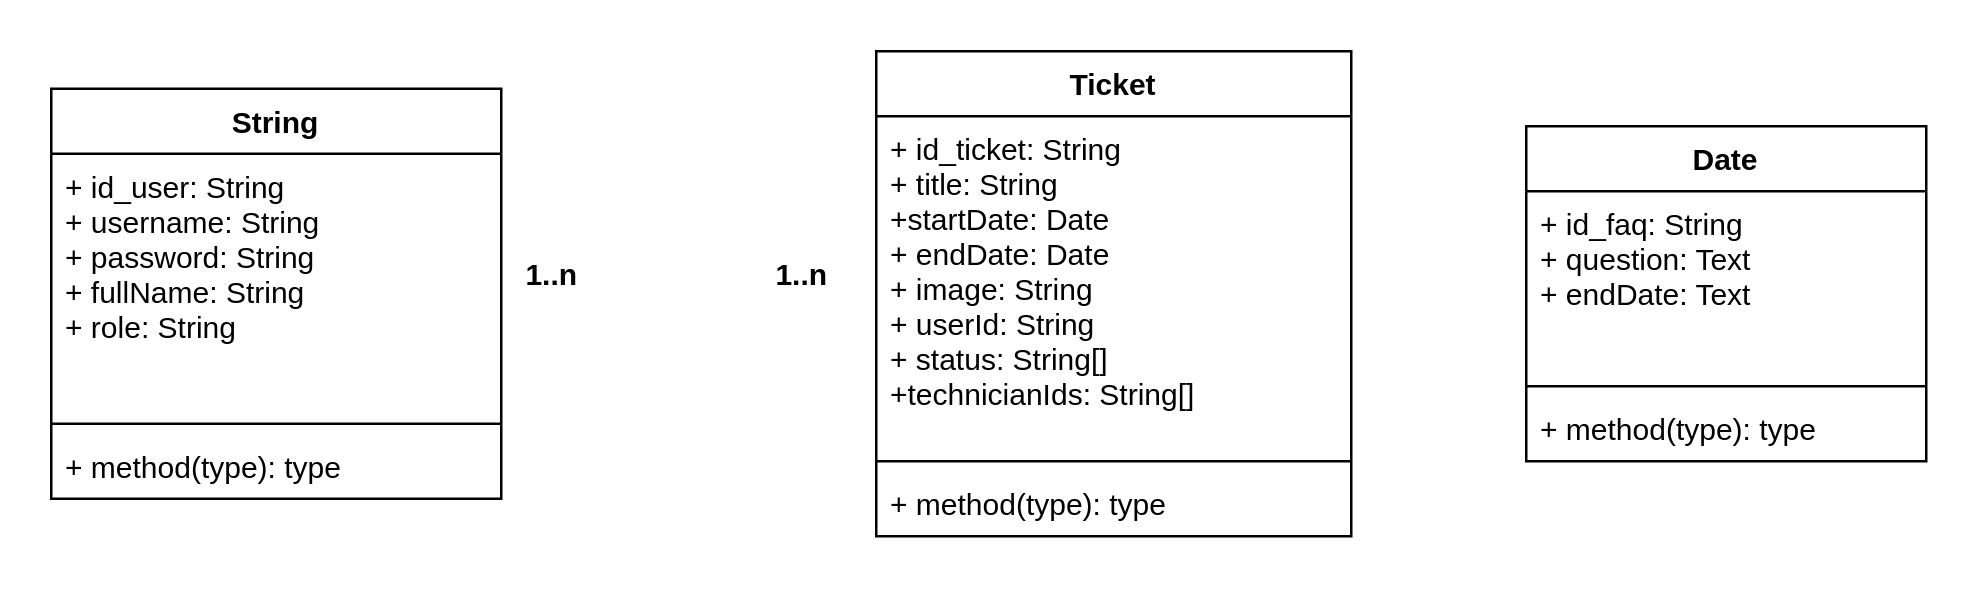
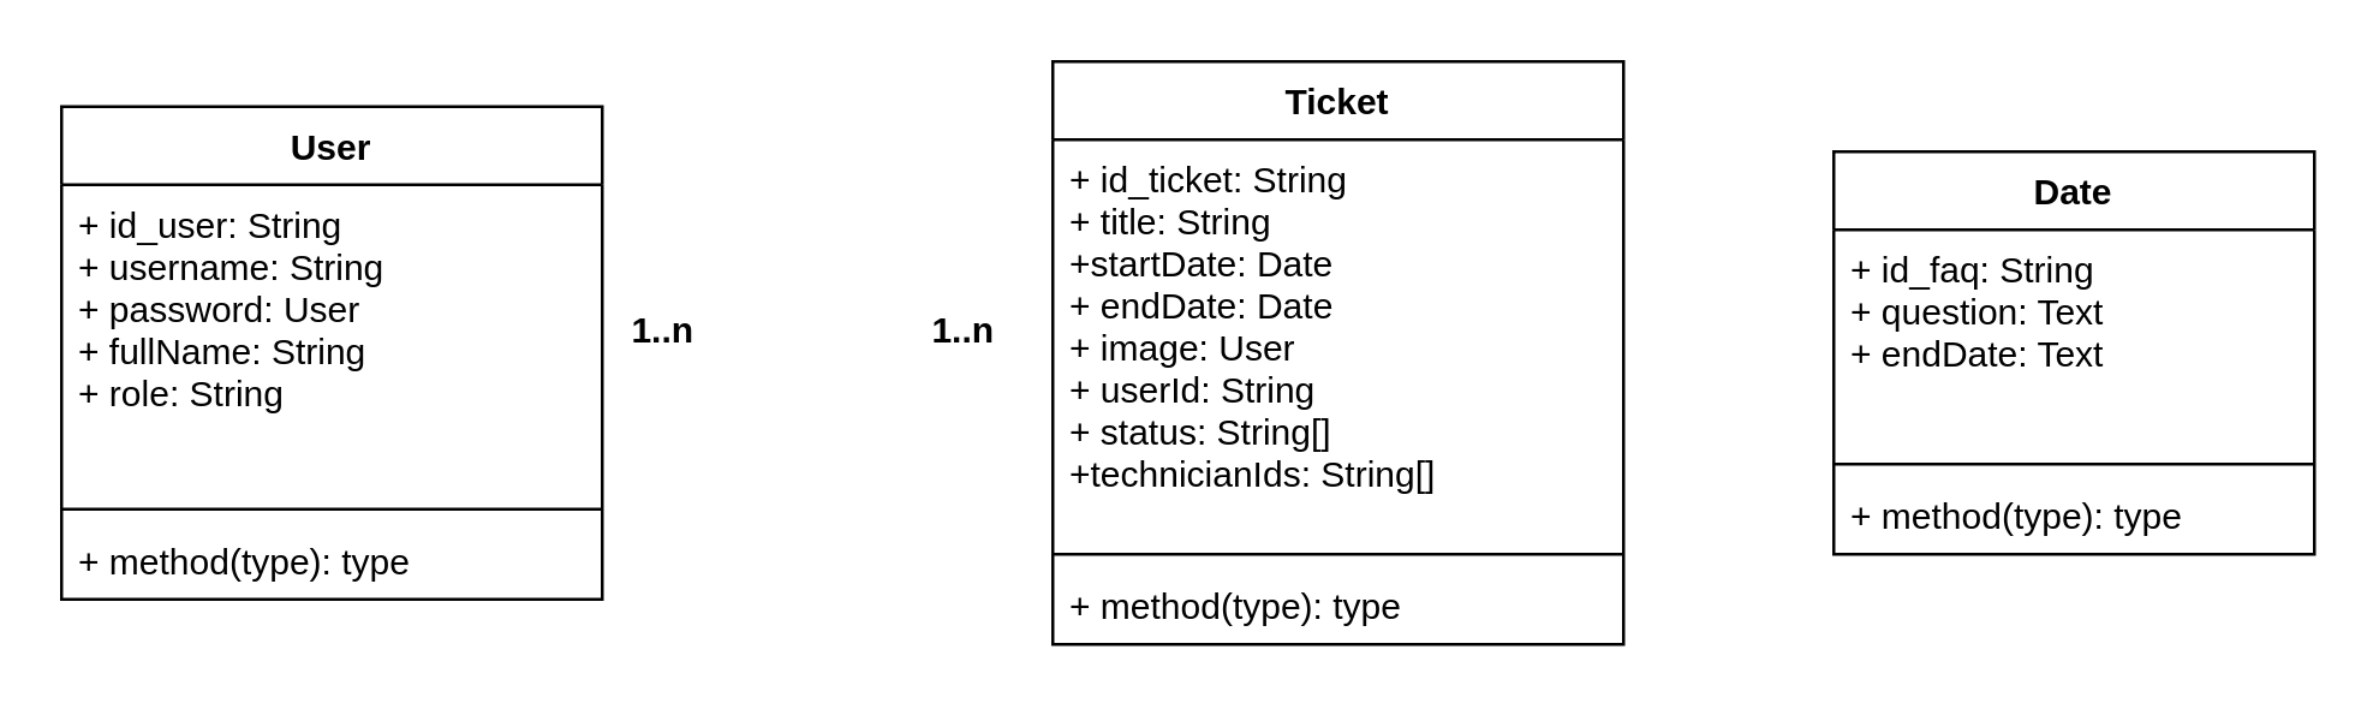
  <mxCell id="0" />
  <mxCell id="1" parent="0" />
  <mxCell id="2" value="Ticket" style="swimlane;fontStyle=1;align=center;verticalAlign=top;childLayout=stackLayout;horizontal=1;startSize=26;horizontalStack=0;resizeParent=1;resizeParentMax=0;resizeLast=0;collapsible=1;marginBottom=0;" parent="1" vertex="1"><mxGeometry x="350" y="20" width="190" height="194" as="geometry" /></mxCell>
- <mxCell id="3" value="+ id_ticket: String&#10;+ title: String&#10;+startDate: Date&#10;+ endDate: Date&#10;+ image: String&#10;+ userId: String&#10;+ status: String[]&#10;+technicianIds: String[]&#10;&#10;" style="text;strokeColor=none;fillColor=none;align=left;verticalAlign=top;spacingLeft=4;spacingRight=4;overflow=hidden;rotatable=0;points=[[0,0.5],[1,0.5]];portConstraint=eastwest;" parent="2" vertex="1"><mxGeometry y="26" width="190" height="134" as="geometry" /></mxCell>
+ <mxCell id="3" value="+ id_ticket: String&#10;+ title: String&#10;+startDate: Date&#10;+ endDate: Date&#10;+ image: User&#10;+ userId: String&#10;+ status: String[]&#10;+technicianIds: String[]&#10;&#10;" style="text;strokeColor=none;fillColor=none;align=left;verticalAlign=top;spacingLeft=4;spacingRight=4;overflow=hidden;rotatable=0;points=[[0,0.5],[1,0.5]];portConstraint=eastwest;" parent="2" vertex="1"><mxGeometry y="26" width="190" height="134" as="geometry" /></mxCell>
  <mxCell id="4" value="" style="line;strokeWidth=1;fillColor=none;align=left;verticalAlign=middle;spacingTop=-1;spacingLeft=3;spacingRight=3;rotatable=0;labelPosition=right;points=[];portConstraint=eastwest;" parent="2" vertex="1"><mxGeometry y="160" width="190" height="8" as="geometry" /></mxCell>
  <mxCell id="5" value="+ method(type): type" style="text;strokeColor=none;fillColor=none;align=left;verticalAlign=top;spacingLeft=4;spacingRight=4;overflow=hidden;rotatable=0;points=[[0,0.5],[1,0.5]];portConstraint=eastwest;" parent="2" vertex="1"><mxGeometry y="168" width="190" height="26" as="geometry" /></mxCell>
  <mxCell id="6" value="&lt;b&gt;1..n&lt;/b&gt;" style="text;html=1;align=center;verticalAlign=middle;resizable=0;points=[];autosize=1;" parent="1" vertex="1"><mxGeometry x="200" y="100" width="40" height="20" as="geometry" /></mxCell>
  <mxCell id="7" value="&lt;b&gt;1..n&lt;/b&gt;" style="text;html=1;align=center;verticalAlign=middle;resizable=0;points=[];autosize=1;" parent="1" vertex="1"><mxGeometry x="300" y="100" width="40" height="20" as="geometry" /></mxCell>
- <mxCell id="8" value="String" style="swimlane;fontStyle=1;align=center;verticalAlign=top;childLayout=stackLayout;horizontal=1;startSize=26;horizontalStack=0;resizeParent=1;resizeParentMax=0;resizeLast=0;collapsible=1;marginBottom=0;" parent="1" vertex="1"><mxGeometry x="20" y="35" width="180" height="164" as="geometry" /></mxCell>
- <mxCell id="9" value="+ id_user: String&#10;+ username: String&#10;+ password: String&#10;+ fullName: String&#10;+ role: String" style="text;strokeColor=none;fillColor=none;align=left;verticalAlign=top;spacingLeft=4;spacingRight=4;overflow=hidden;rotatable=0;points=[[0,0.5],[1,0.5]];portConstraint=eastwest;" parent="8" vertex="1"><mxGeometry y="26" width="180" height="104" as="geometry" /></mxCell>
+ <mxCell id="8" value="User" style="swimlane;fontStyle=1;align=center;verticalAlign=top;childLayout=stackLayout;horizontal=1;startSize=26;horizontalStack=0;resizeParent=1;resizeParentMax=0;resizeLast=0;collapsible=1;marginBottom=0;" parent="1" vertex="1"><mxGeometry x="20" y="35" width="180" height="164" as="geometry" /></mxCell>
+ <mxCell id="9" value="+ id_user: String&#10;+ username: String&#10;+ password: User&#10;+ fullName: String&#10;+ role: String" style="text;strokeColor=none;fillColor=none;align=left;verticalAlign=top;spacingLeft=4;spacingRight=4;overflow=hidden;rotatable=0;points=[[0,0.5],[1,0.5]];portConstraint=eastwest;" parent="8" vertex="1"><mxGeometry y="26" width="180" height="104" as="geometry" /></mxCell>
  <mxCell id="10" value="" style="line;strokeWidth=1;fillColor=none;align=left;verticalAlign=middle;spacingTop=-1;spacingLeft=3;spacingRight=3;rotatable=0;labelPosition=right;points=[];portConstraint=eastwest;" parent="8" vertex="1"><mxGeometry y="130" width="180" height="8" as="geometry" /></mxCell>
  <mxCell id="11" value="+ method(type): type" style="text;strokeColor=none;fillColor=none;align=left;verticalAlign=top;spacingLeft=4;spacingRight=4;overflow=hidden;rotatable=0;points=[[0,0.5],[1,0.5]];portConstraint=eastwest;" parent="8" vertex="1"><mxGeometry y="138" width="180" height="26" as="geometry" /></mxCell>
  <mxCell id="12" value="Date" style="swimlane;fontStyle=1;align=center;verticalAlign=top;childLayout=stackLayout;horizontal=1;startSize=26;horizontalStack=0;resizeParent=1;resizeParentMax=0;resizeLast=0;collapsible=1;marginBottom=0;" parent="1" vertex="1"><mxGeometry x="610" y="50" width="160" height="134" as="geometry" /></mxCell>
  <mxCell id="13" value="+ id_faq: String&#10;+ question: Text&#10;+ endDate: Text&#10;" style="text;strokeColor=none;fillColor=none;align=left;verticalAlign=top;spacingLeft=4;spacingRight=4;overflow=hidden;rotatable=0;points=[[0,0.5],[1,0.5]];portConstraint=eastwest;" parent="12" vertex="1"><mxGeometry y="26" width="160" height="74" as="geometry" /></mxCell>
  <mxCell id="14" value="" style="line;strokeWidth=1;fillColor=none;align=left;verticalAlign=middle;spacingTop=-1;spacingLeft=3;spacingRight=3;rotatable=0;labelPosition=right;points=[];portConstraint=eastwest;" parent="12" vertex="1"><mxGeometry y="100" width="160" height="8" as="geometry" /></mxCell>
  <mxCell id="15" value="+ method(type): type" style="text;strokeColor=none;fillColor=none;align=left;verticalAlign=top;spacingLeft=4;spacingRight=4;overflow=hidden;rotatable=0;points=[[0,0.5],[1,0.5]];portConstraint=eastwest;" parent="12" vertex="1"><mxGeometry y="108" width="160" height="26" as="geometry" /></mxCell>
